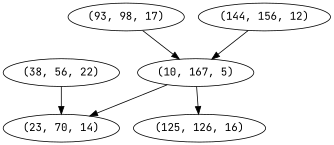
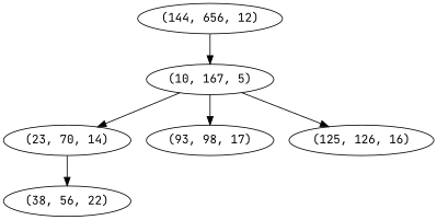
  digraph {
    fontname="JetBrains Mono"
    node [fontname="JetBrains Mono"]
    edge [fontname="JetBrains Mono"]
    "(10, 167, 5)"
    "(23, 70, 14)"
    "(93, 98, 17)"
    n4 [label="(125, 126, 16)"]
    "(38, 56, 22)"
-   "(144, 156, 12)"
+   "(144, 156, 12)" [label="(144, 656, 12)"]
    "(10, 167, 5)" -> "(23, 70, 14)"
-   "(93, 98, 17)" -> "(10, 167, 5)"
+   "(10, 167, 5)" -> "(93, 98, 17)"
    "(10, 167, 5)" -> n4
-   "(38, 56, 22)" -> "(23, 70, 14)"
+   "(23, 70, 14)" -> "(38, 56, 22)"
    "(144, 156, 12)" -> "(10, 167, 5)"
  }
